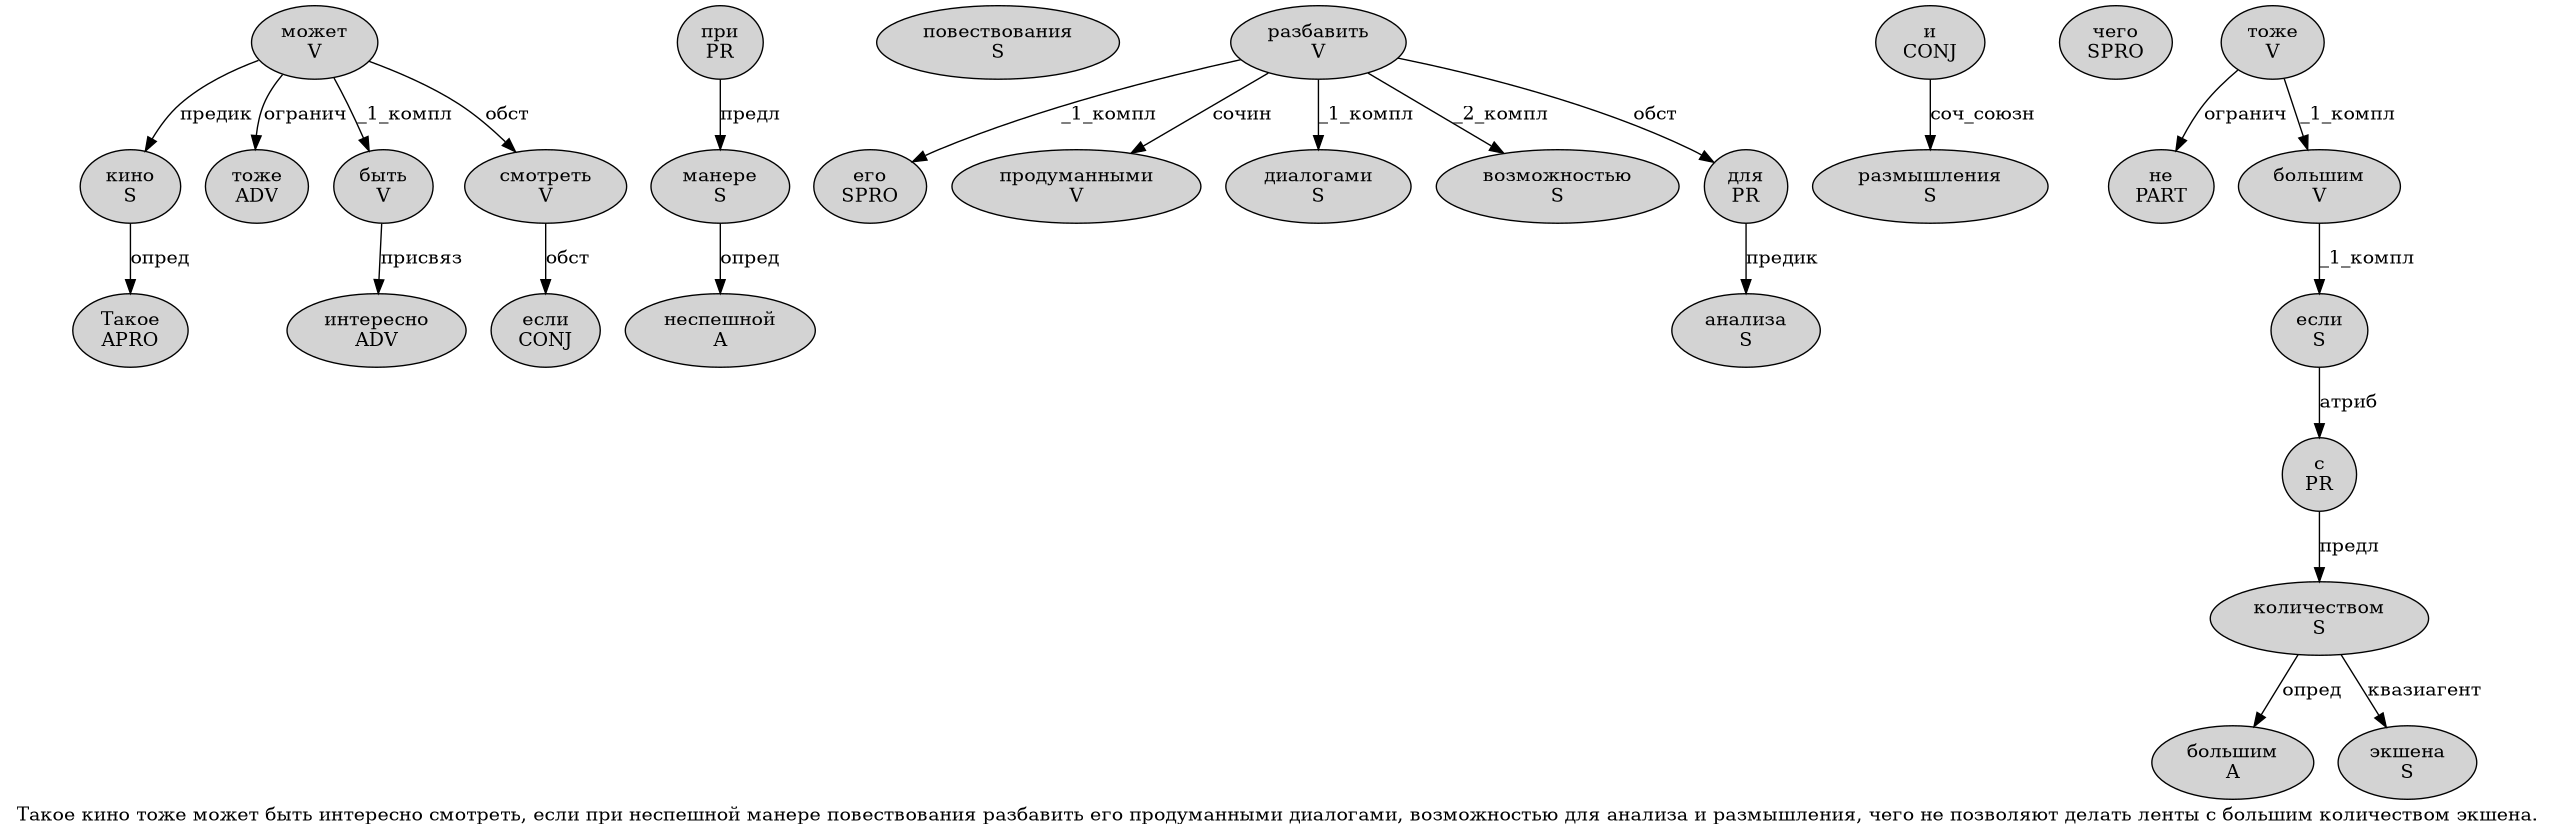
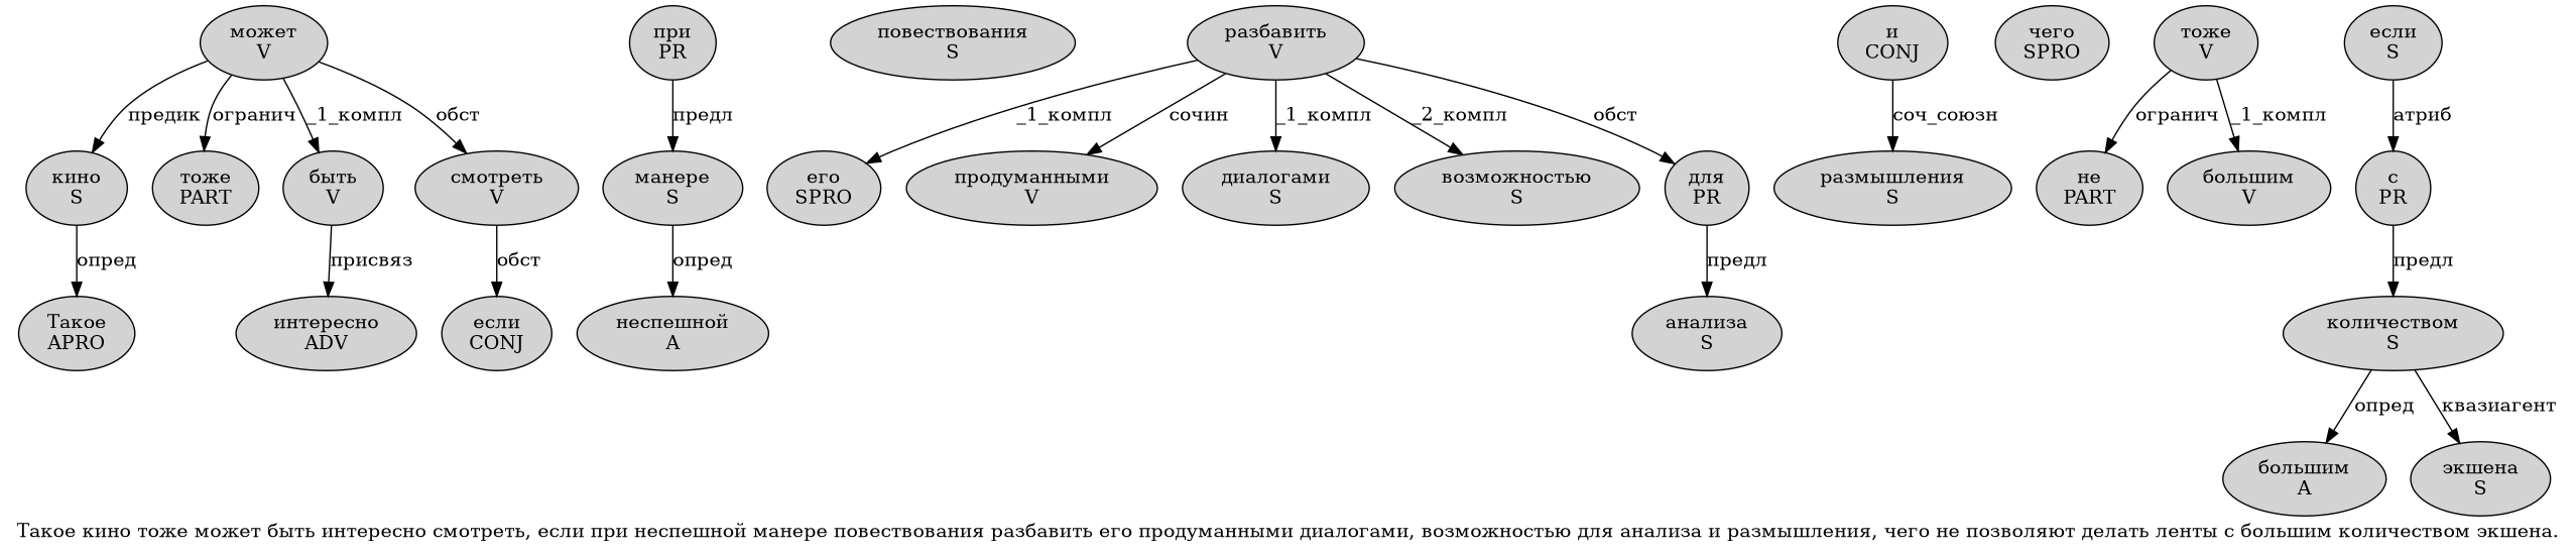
  digraph {
    label="Такое кино тоже может быть интересно смотреть, если при неспешной манере повествования разбавить его продуманными диалогами, возможностью для анализа и размышления, чего не позволяют делать ленты с большим количеством экшена."
    node [fillcolor=lightgray penwidth=1 shape=ellipse style=filled]
    n1 [label="Такое\nAPRO"]
    n2 [label="кино\nS"]
-   n3 [label="тоже\nADV"]
+   n3 [label="тоже\nPART"]
    n4 [label="может\nV"]
    n5 [label="быть\nV"]
    n6 [label="смотреть\nV"]
    n7 [label="интересно\nADV"]
    n8 [label="если\nCONJ"]
    n9 [label="при\nPR"]
    n10 [label="манере\nS"]
    n11 [label="неспешной\nA"]
    n12 [label="повествования\nS"]
    n13 [label="разбавить\nV"]
    n14 [label="его\nSPRO"]
    n15 [label="продуманными\nV"]
    n16 [label="диалогами\nS"]
    n17 [label="возможностью\nS"]
    n18 [label="для\nPR"]
    n19 [label="анализа\nS"]
    n20 [label="и\nCONJ"]
    n21 [label="размышления\nS"]
    n22 [label="чего\nSPRO"]
    n23 [label="не\nPART"]
    n24 [label="тоже\nV"]
    n25 [label="большим\nV"]
    n26 [label="если\nS"]
    n27 [label="с\nPR"]
    n28 [label="количеством\nS"]
    n29 [label="большим\nA"]
    n30 [label="экшена\nS"]
    n2 -> n1 [label="опред"]
    n4 -> n2 [label="предик"]
    n4 -> n3 [label="огранич"]
    n4 -> n5 [label="_1_компл"]
    n4 -> n6 [label="обст"]
    n5 -> n7 [label="присвяз"]
    n6 -> n8 [label="обст"]
    n9 -> n10 [label="предл"]
    n10 -> n11 [label="опред"]
    n13 -> n14 [label="_1_компл"]
    n13 -> n15 [label="сочин"]
    n13 -> n16 [label="_1_компл"]
    n13 -> n17 [label="_2_компл"]
    n13 -> n18 [label="обст"]
-   n18 -> n19 [label="предик"]
+   n18 -> n19 [label="предл"]
    n20 -> n21 [label="соч_союзн"]
    n24 -> n23 [label="огранич"]
    n24 -> n25 [label="_1_компл"]
-   n25 -> n26 [label="_1_компл"]
    n26 -> n27 [label="атриб"]
    n27 -> n28 [label="предл"]
    n28 -> n29 [label="опред"]
    n28 -> n30 [label="квазиагент"]
  }
